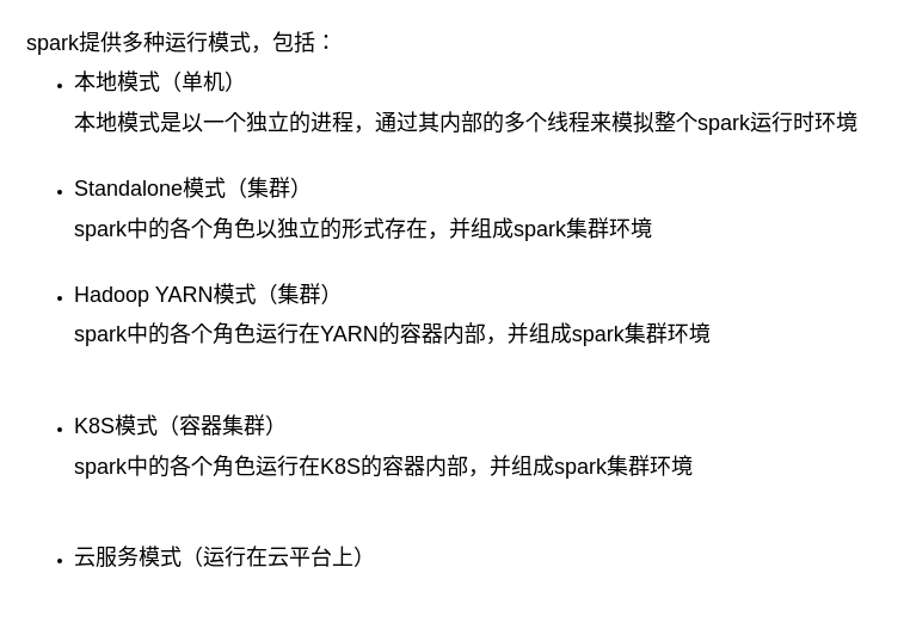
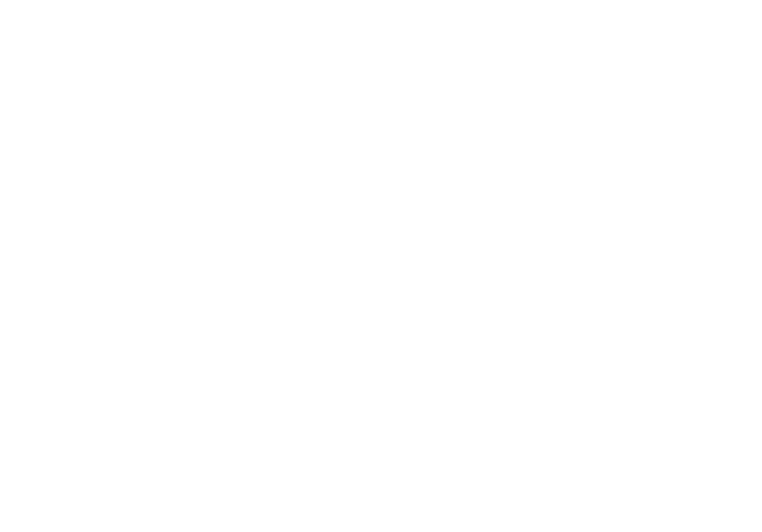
  <mxCell id="0" />
  <mxCell id="1" parent="0" />
- <mxCell id="2" value="&lt;font style=&quot;font-size: 18px;&quot;&gt;spark提供多种运行模式，包括：&lt;/font&gt;&lt;div&gt;&lt;ul&gt;&lt;li&gt;&lt;span style=&quot;font-size: 18px;&quot;&gt;本地模式（单机）&lt;/span&gt;&lt;/li&gt;&lt;/ul&gt;&lt;/div&gt;&lt;div&gt;&lt;span style=&quot;font-size: 18px;&quot;&gt;&lt;span style=&quot;white-space: pre;&quot;&gt;&#09;&lt;/span&gt;本地模式是以一个独立的进程，通过其内部的多个线程来模拟整个spark运行时环境&lt;/span&gt;&lt;/div&gt;&lt;div&gt;&lt;span style=&quot;font-size: 18px;&quot;&gt;&lt;br&gt;&lt;/span&gt;&lt;/div&gt;&lt;div&gt;&lt;ul&gt;&lt;li&gt;&lt;span style=&quot;font-size: 18px;&quot;&gt;Standalone模式（集群）&lt;/span&gt;&lt;/li&gt;&lt;/ul&gt;&lt;/div&gt;&lt;div&gt;&lt;span style=&quot;font-size: 18px;&quot;&gt;&lt;span style=&quot;white-space: pre;&quot;&gt;&#09;&lt;/span&gt;spark中的各个角色以独立的形式存在，并组成spark集群环境&lt;/span&gt;&lt;/div&gt;&lt;div&gt;&lt;span style=&quot;font-size: 18px;&quot;&gt;&lt;br&gt;&lt;/span&gt;&lt;/div&gt;&lt;div&gt;&lt;ul&gt;&lt;li&gt;&lt;span style=&quot;font-size: 18px;&quot;&gt;Hadoop YARN模式（集群）&lt;/span&gt;&lt;/li&gt;&lt;/ul&gt;&lt;/div&gt;&lt;div&gt;&lt;div&gt;&lt;span style=&quot;font-size: 18px;&quot;&gt;&lt;span style=&quot;white-space: pre;&quot;&gt;&#09;&lt;/span&gt;spark中的各个角色运行在YARN的容器内部，并组成spark集群环境&lt;/span&gt;&lt;/div&gt;&lt;/div&gt;&lt;div&gt;&lt;span style=&quot;font-size: 18px;&quot;&gt;&lt;br&gt;&lt;/span&gt;&lt;/div&gt;&lt;div&gt;&lt;span style=&quot;font-size: 18px;&quot;&gt;&lt;br&gt;&lt;/span&gt;&lt;/div&gt;&lt;div&gt;&lt;ul&gt;&lt;li&gt;&lt;span style=&quot;font-size: 18px;&quot;&gt;K8S模式（容器集群）&lt;/span&gt;&lt;/li&gt;&lt;/ul&gt;&lt;/div&gt;&lt;div&gt;&lt;div&gt;&lt;span style=&quot;font-size: 18px;&quot;&gt;&lt;span style=&quot;white-space: pre;&quot;&gt;&#09;&lt;/span&gt;spark中的各个角色运行在K8S的容器内部，并组成spark集群环境&lt;/span&gt;&lt;/div&gt;&lt;/div&gt;&lt;div&gt;&lt;span style=&quot;font-size: 18px;&quot;&gt;&lt;br&gt;&lt;/span&gt;&lt;/div&gt;&lt;div&gt;&lt;span style=&quot;font-size: 18px;&quot;&gt;&lt;br&gt;&lt;/span&gt;&lt;/div&gt;&lt;div&gt;&lt;ul&gt;&lt;li&gt;&lt;span style=&quot;font-size: 18px;&quot;&gt;云服务模式（运行在云平台上）&lt;/span&gt;&lt;/li&gt;&lt;/ul&gt;&lt;div&gt;&lt;br&gt;&lt;/div&gt;&lt;/div&gt;" style="text;html=1;align=left;verticalAlign=middle;resizable=0;points=[];autosize=1;strokeColor=none;fillColor=none;" vertex="1" parent="1"><mxGeometry x="20" y="20" width="720" height="490" as="geometry" /></mxCell>
